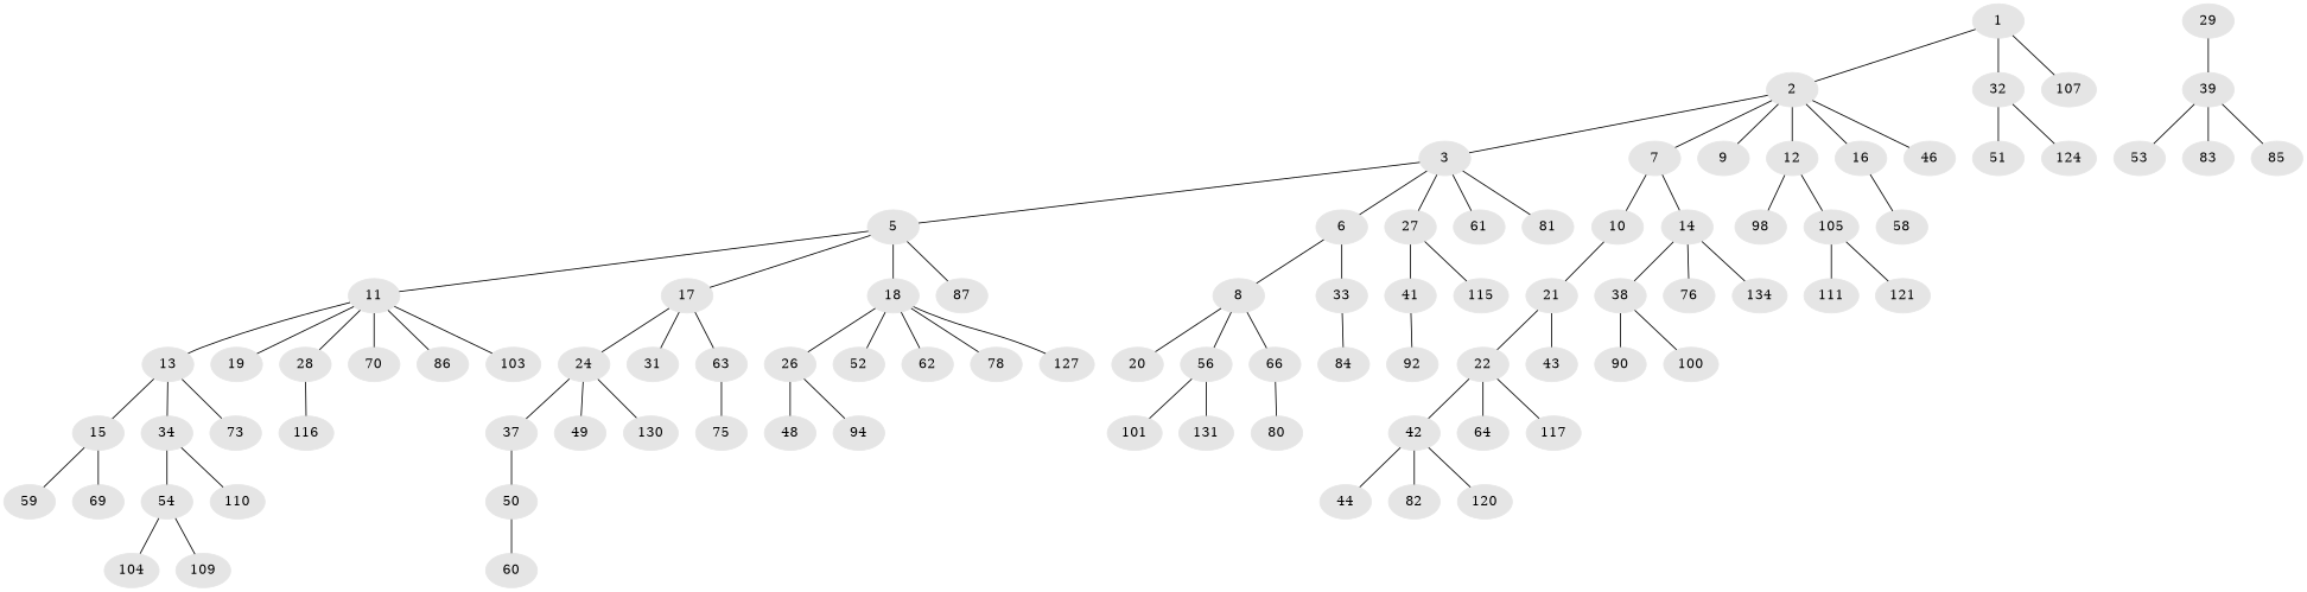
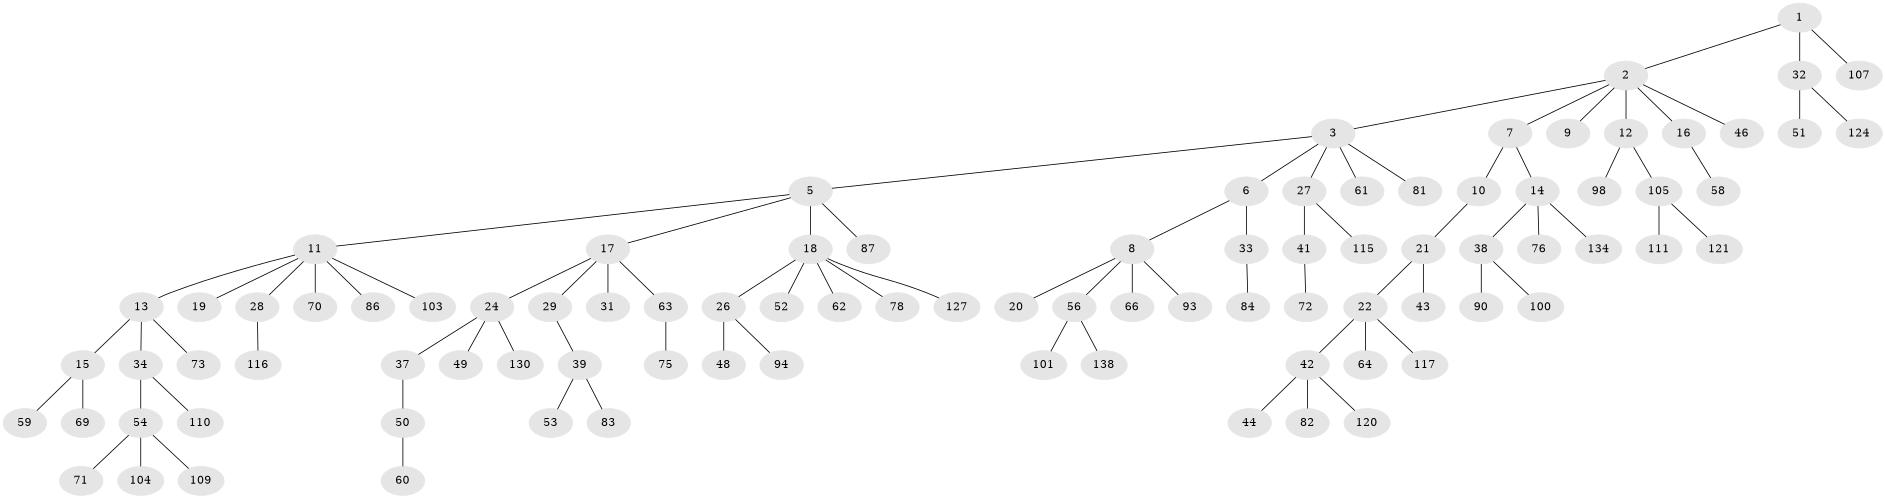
  graph {
    node [color=gray90 style=filled]
    1 [super="+30"]
    2 [super="+35"]
    32 [super="+118"]
    107
    3 [super="+4"]
    7 [super="+89"]
    9
    12 [super="+88"]
    16 [super="+74"]
    46
    51 [super="+112"]
    124
    5
    6 [super="+129"]
    27 [super="+106"]
    61
    81
    10 [super="+36"]
    14 [super="+114"]
    98 [super="+128"]
    105 [super="+125"]
    58
    11 [super="+23"]
    17 [super="+65"]
    18 [super="+99"]
    87
    8 [super="+45"]
    33
    41
    115
    13 [super="+25"]
    19
    28 [super="+67"]
    70
    86
    103 [super="+108"]
    24 [super="+126"]
    29 [super="+49"]
    31
    63 [super="+97"]
    26 [super="+102"]
    52
    62
    78
    127
    20
    56 [super="+57"]
    66
+   93
    84
    21
    38 [super="+113"]
    76 [super="+92"]
    134
    101
-   131
-   80
+   131 [label=138]
    22 [super="+119"]
    43
    15
    34
    73
    116
    111 [super="+122"]
    121
    59 [super="+132"]
    69
    54 [super="+95"]
    110 [super="+133"]
    90
    100
    37 [super="+96"]
    n73 [label=49 super="+68"]
    130
    39 [super="+47"]
    75 [super="+123"]
    48 [super="+77"]
    94
    42 [super="+91"]
    64 [super="+79"]
    117
    44
    82
    120
    50 [super="+55"]
-   72 [label=92]
+   72
    53
    83
-   85
+   71
    104
    109
    60
    1 -- 2
    1 -- 32
    1 -- 107
    2 -- 3
    2 -- 7
    2 -- 9
    2 -- 12
    2 -- 16
    2 -- 46
    32 -- 51
    32 -- 124
    3 -- 5
    3 -- 6
    3 -- 27
    3 -- 61
    3 -- 81
    7 -- 10
    7 -- 14
    12 -- 98
    12 -- 105
    16 -- 58
    5 -- 11
    5 -- 17
    5 -- 18
    5 -- 87
    6 -- 8
    6 -- 33
    27 -- 41
    27 -- 115
    10 -- 21
    14 -- 38
    14 -- 76
    14 -- 134
    105 -- 111
    105 -- 121
    11 -- 13
    11 -- 19
    11 -- 28
    11 -- 70
    11 -- 86
    11 -- 103
    17 -- 24
+   17 -- 29
    17 -- 31
    17 -- 63
    18 -- 26
    18 -- 52
    18 -- 62
    18 -- 78
    18 -- 127
    8 -- 20
    8 -- 56
    8 -- 66
+   8 -- 93
    33 -- 84
    41 -- 72
    13 -- 15
    13 -- 34
    13 -- 73
    28 -- 116
    24 -- 37
    24 -- n73
    24 -- 130
    29 -- 39
    63 -- 75
    26 -- 48
    26 -- 94
    56 -- 101
    56 -- 131
-   66 -- 80
    21 -- 22
    21 -- 43
    38 -- 90
    38 -- 100
    22 -- 42
    22 -- 64
    22 -- 117
    15 -- 59
    15 -- 69
    34 -- 54
    34 -- 110
+   54 -- 71
    54 -- 104
    54 -- 109
    37 -- 50
    39 -- 53
    39 -- 83
-   39 -- 85
    42 -- 44
    42 -- 82
    42 -- 120
    50 -- 60
  }
